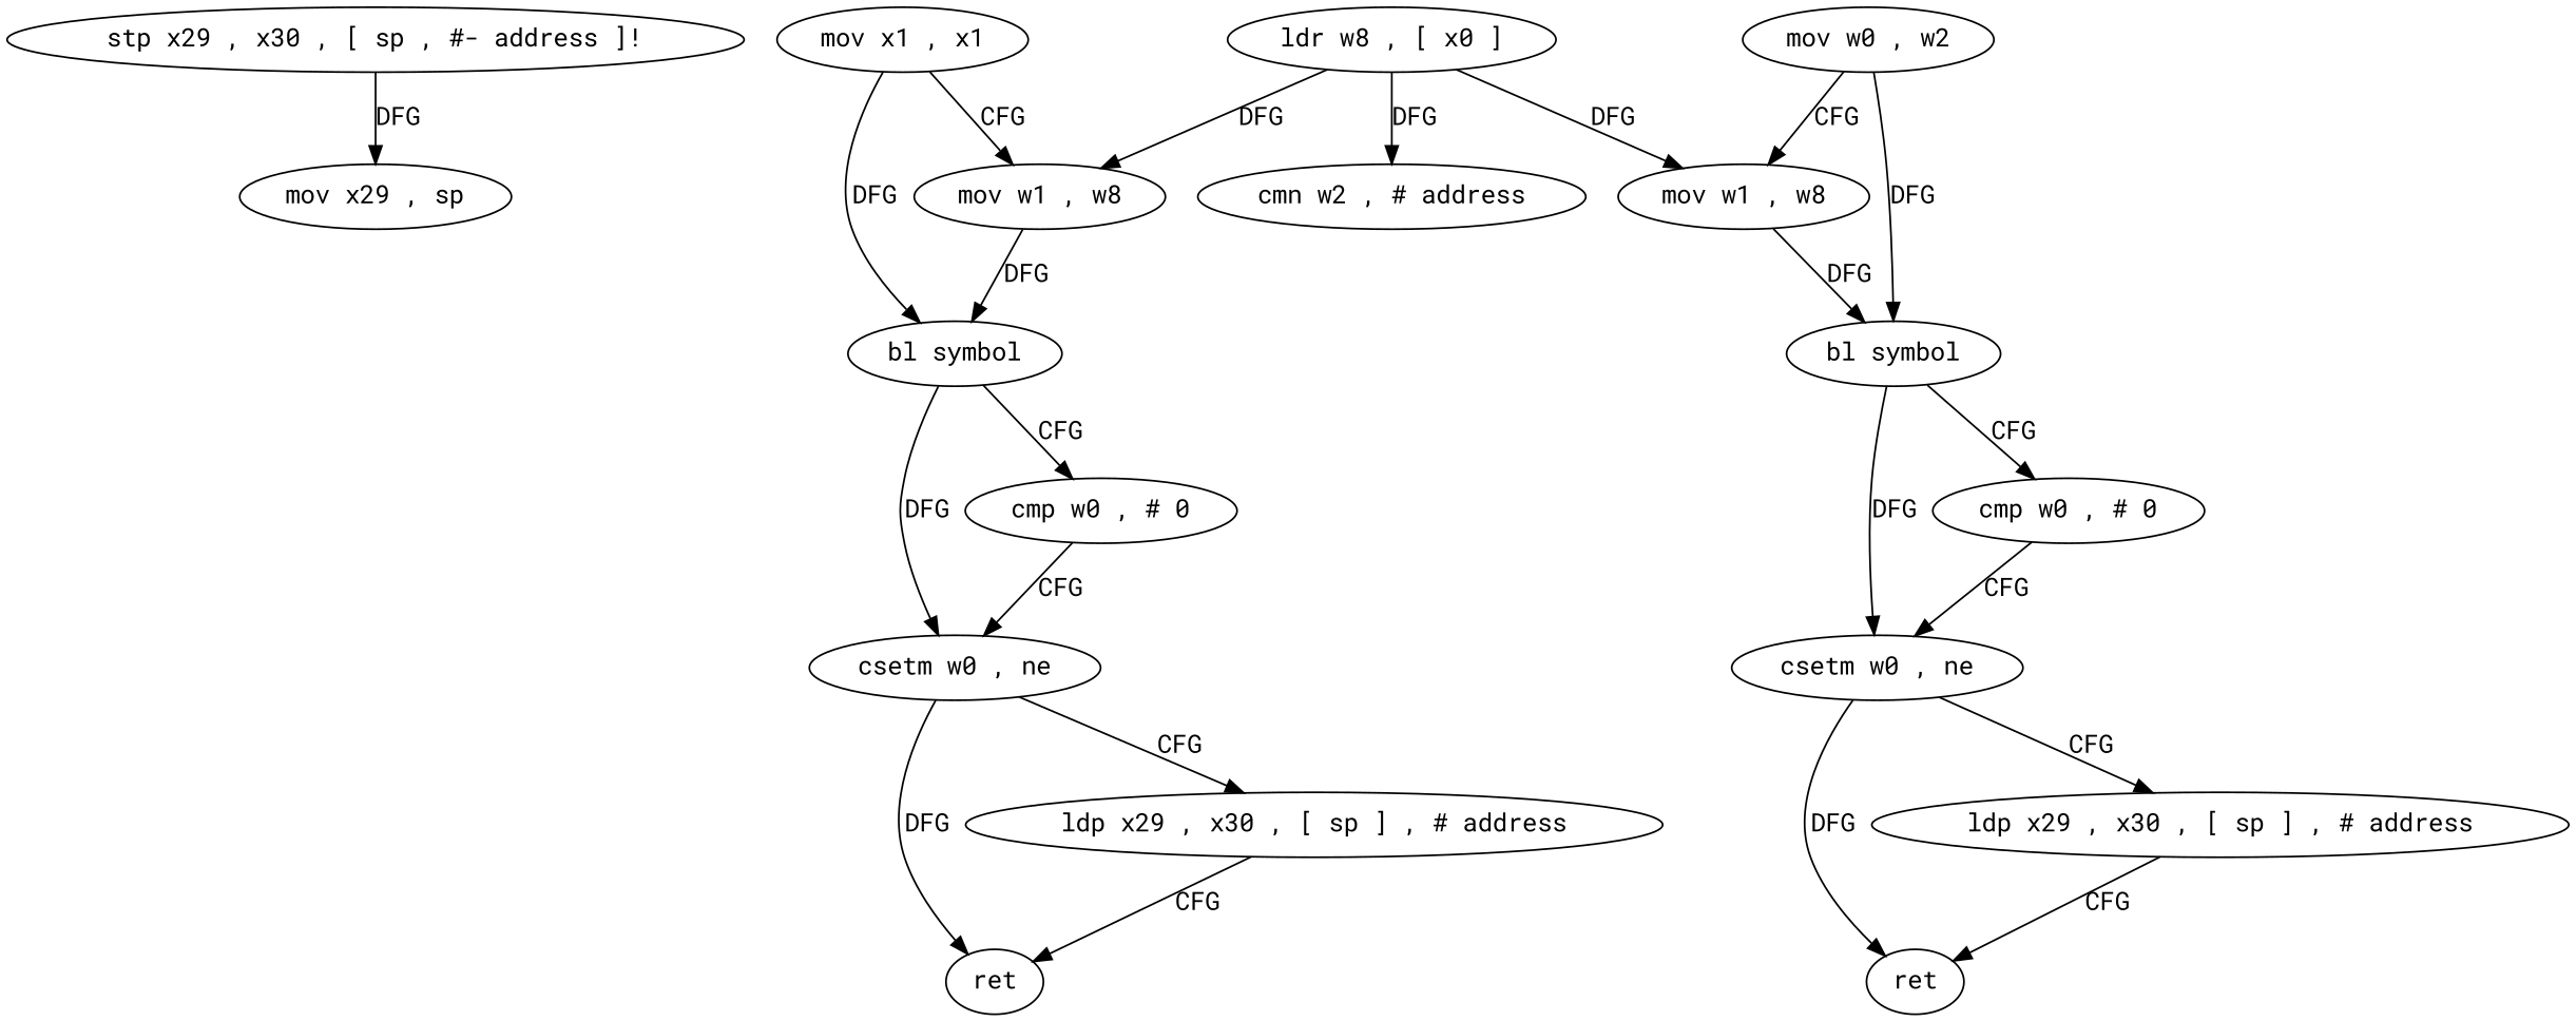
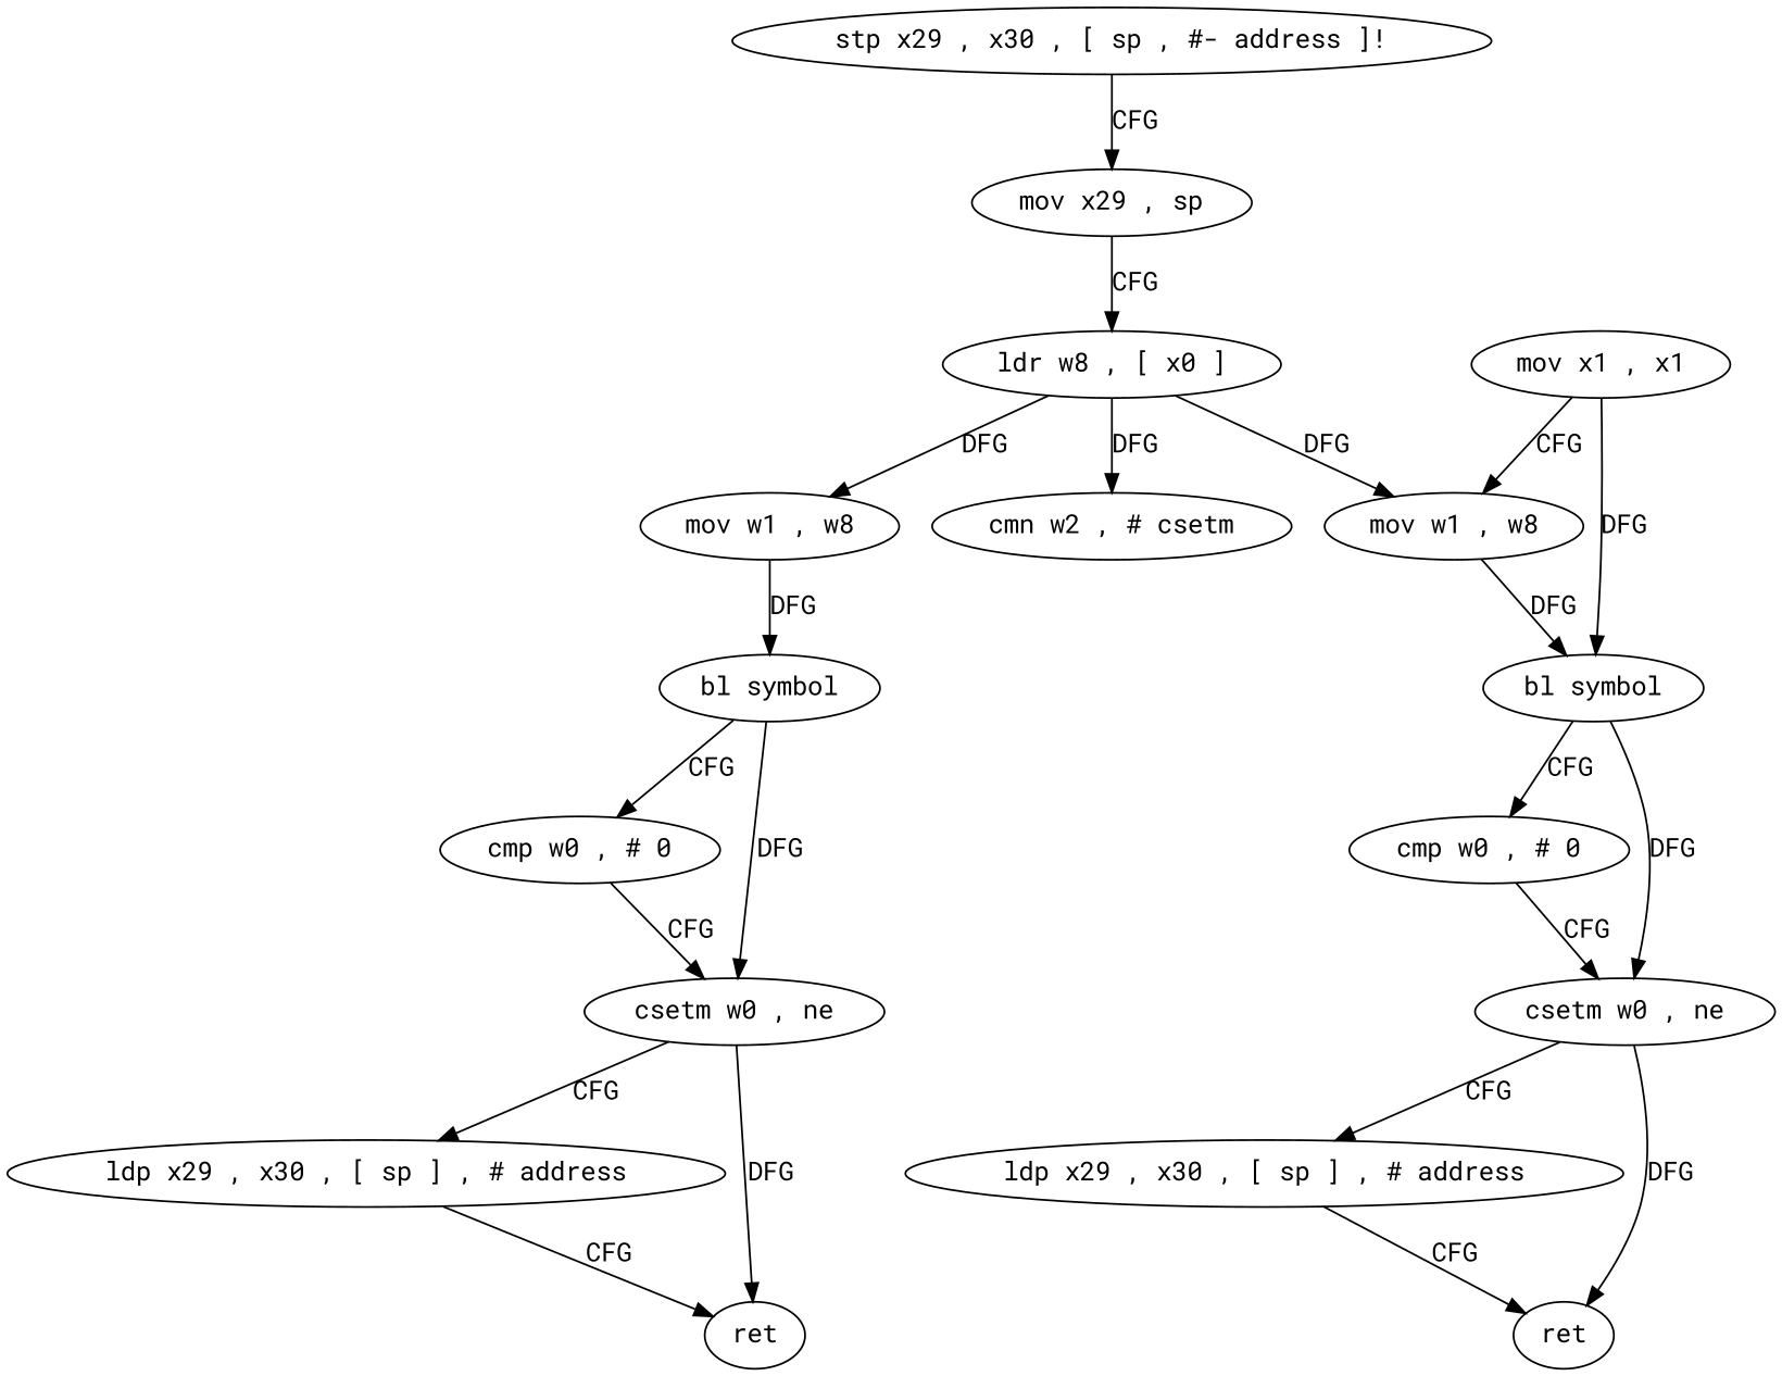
  digraph {
    fontname="Roboto Mono"
    node [fontname="Roboto Mono"]
    edge [fontname="Roboto Mono"]
    n1 [label="stp x29 , x30 , [ sp , #- address ]!"]
    n2 [label="mov x29 , sp"]
    n3 [label="ldr w8 , [ x0 ]"]
-   n4 [label="cmn w2 , # address"]
+   n4 [label="cmn w2 , # csetm"]
    n5 [label="mov w1 , w8"]
    n6 [label="mov w1 , w8"]
    n7 [label="bl symbol"]
    n8 [label="bl symbol"]
    n9 [label="mov x1 , x1"]
-   n10 [label="mov w0 , w2"]
    n11 [label="cmp w0 , # 0"]
    n12 [label="csetm w0 , ne"]
    n13 [label="cmp w0 , # 0"]
    n14 [label="csetm w0 , ne"]
    n15 [label="ldp x29 , x30 , [ sp ] , # address"]
    n16 [label=ret]
    n17 [label="ldp x29 , x30 , [ sp ] , # address"]
    n18 [label=ret]
-   n1 -> n2 [label=DFG]
+   n1 -> n2 [label=CFG]
+   n2 -> n3 [label=CFG]
    n3 -> n4 [label=DFG]
    n3 -> n5 [label=DFG]
    n3 -> n6 [label=DFG]
    n5 -> n7 [label=DFG]
    n6 -> n8 [label=DFG]
    n7 -> n11 [label=CFG]
    n7 -> n12 [label=DFG]
    n8 -> n13 [label=CFG]
    n8 -> n14 [label=DFG]
    n9 -> n5 [label=CFG]
    n9 -> n7 [label=DFG]
-   n10 -> n6 [label=CFG]
-   n10 -> n8 [label=DFG]
    n11 -> n12 [label=CFG]
    n12 -> n15 [label=CFG]
    n12 -> n16 [label=DFG]
    n13 -> n14 [label=CFG]
    n14 -> n17 [label=CFG]
    n14 -> n18 [label=DFG]
    n15 -> n16 [label=CFG]
    n17 -> n18 [label=CFG]
  }
